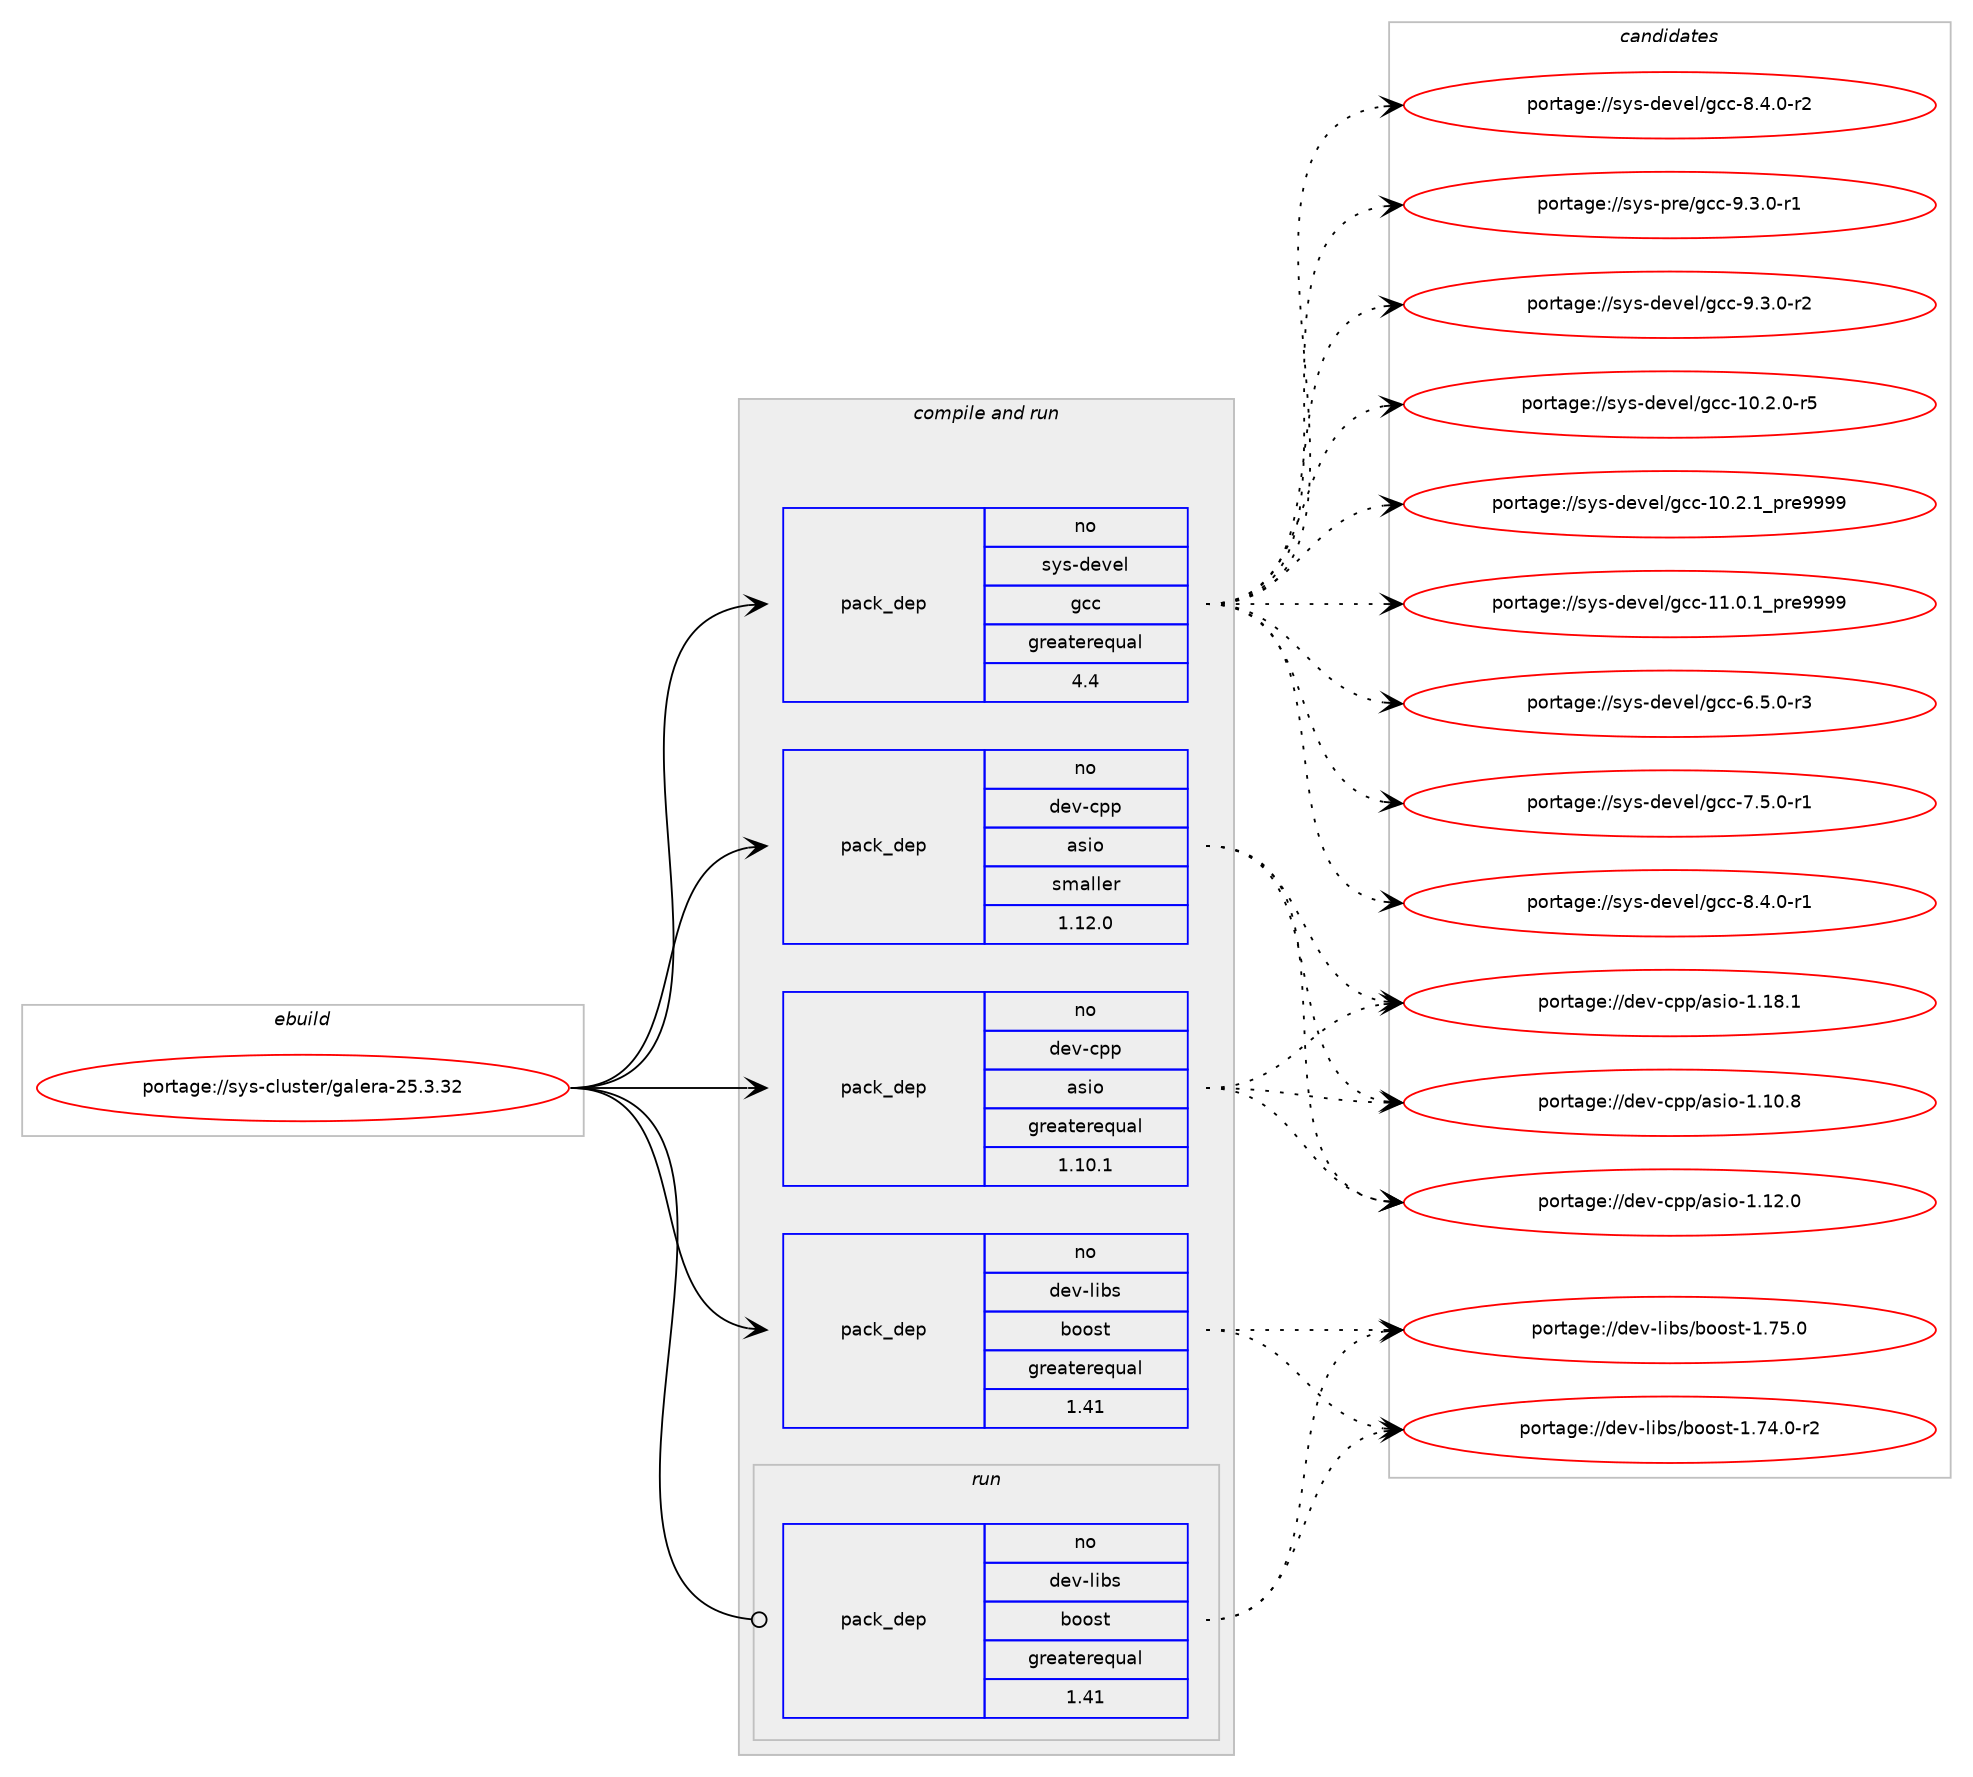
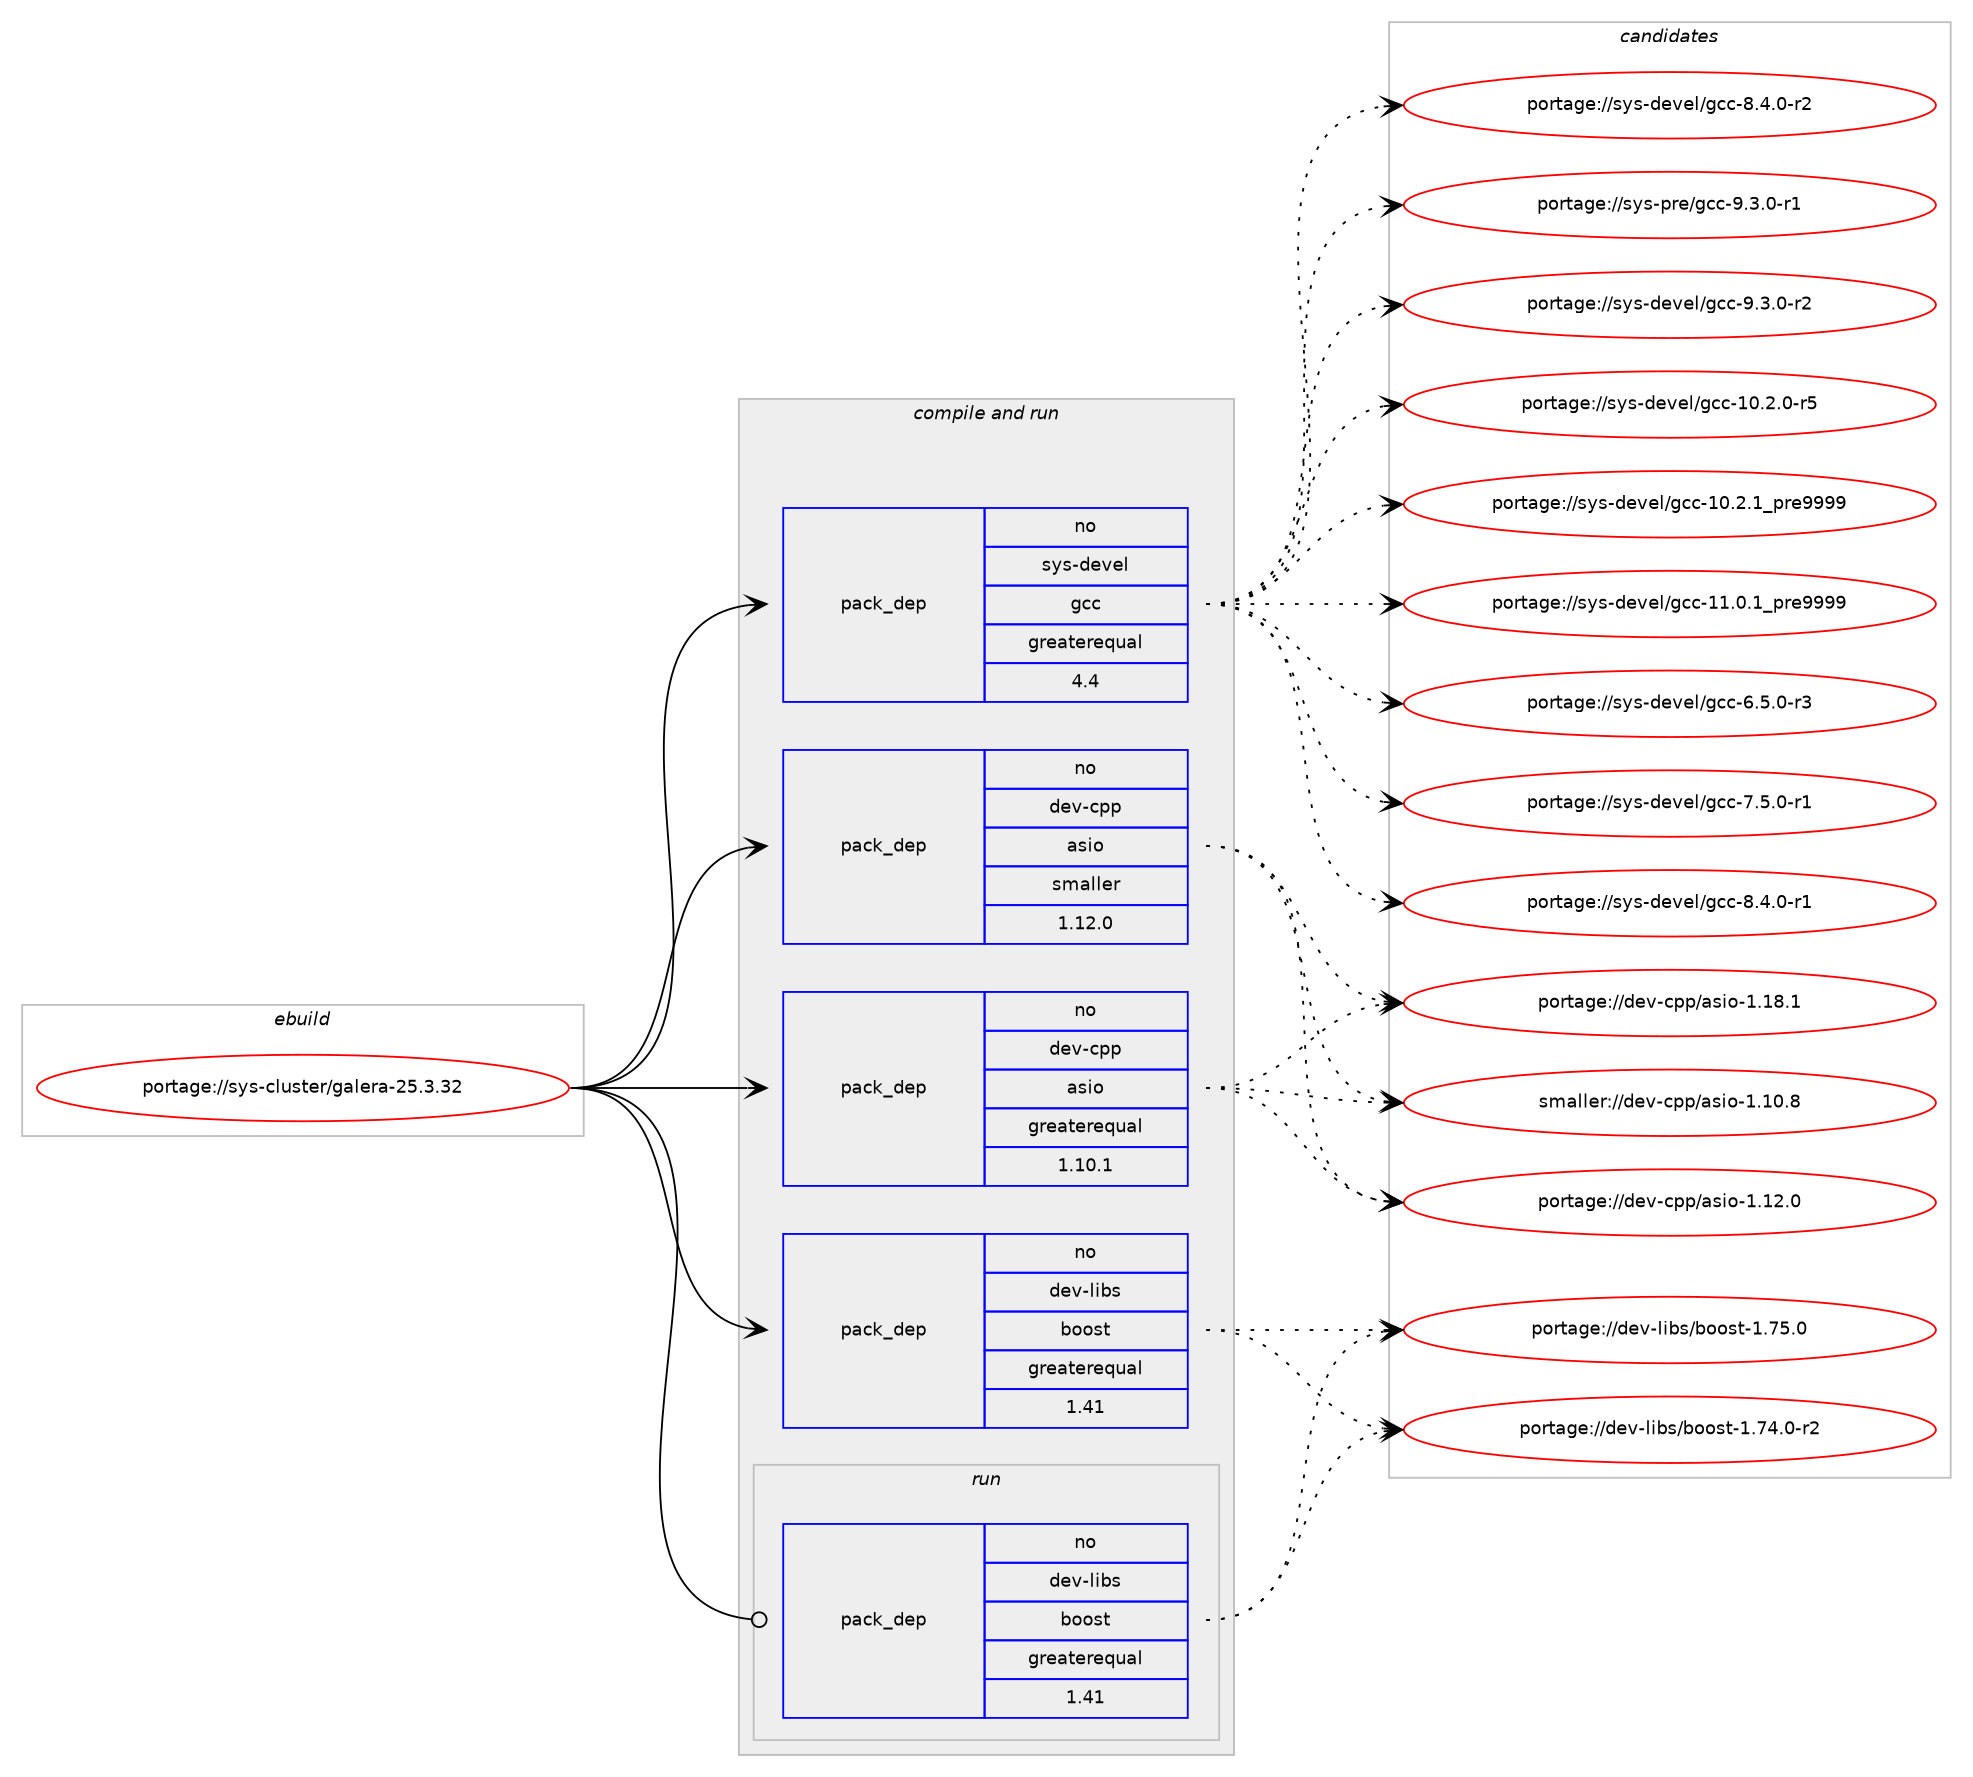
  digraph {
    compound=true
    concentrate=true
    fontname=Helvetica
    fontsize=10
    newrank=true
    rankdir=LR
    ranksep=1.5
    node [color=red fontname=Helvetica fontsize=10]
    edge [arrowhead=vee headport=w style=dotted tailport=e weight=100]
    n1 [label="portage://sys-cluster/galera-25.3.32" width=4]
    n2 [color=blue label=<<TABLE BORDER="0" CELLBORDER="1" CELLSPACING="0" CELLPADDING="4" WIDTH="220"><TR><TD ROWSPAN="6" CELLPADDING="30">pack_dep</TD></TR><TR><TD WIDTH="110">no</TD></TR><TR><TD>dev-cpp</TD></TR><TR><TD>asio</TD></TR><TR><TD>greaterequal</TD></TR><TR><TD>1.10.1</TD></TR></TABLE>> shape=none]
    n3 [color=blue label=<<TABLE BORDER="0" CELLBORDER="1" CELLSPACING="0" CELLPADDING="4" WIDTH="220"><TR><TD ROWSPAN="6" CELLPADDING="30">pack_dep</TD></TR><TR><TD WIDTH="110">no</TD></TR><TR><TD>dev-cpp</TD></TR><TR><TD>asio</TD></TR><TR><TD>smaller</TD></TR><TR><TD>1.12.0</TD></TR></TABLE>> shape=none]
    n4 [color=blue label=<<TABLE BORDER="0" CELLBORDER="1" CELLSPACING="0" CELLPADDING="4" WIDTH="220"><TR><TD ROWSPAN="6" CELLPADDING="30">pack_dep</TD></TR><TR><TD WIDTH="110">no</TD></TR><TR><TD>dev-libs</TD></TR><TR><TD>boost</TD></TR><TR><TD>greaterequal</TD></TR><TR><TD>1.41</TD></TR></TABLE>> shape=none]
    n5 [color=blue label=<<TABLE BORDER="0" CELLBORDER="1" CELLSPACING="0" CELLPADDING="4" WIDTH="220"><TR><TD ROWSPAN="6" CELLPADDING="30">pack_dep</TD></TR><TR><TD WIDTH="110">no</TD></TR><TR><TD>sys-devel</TD></TR><TR><TD>gcc</TD></TR><TR><TD>greaterequal</TD></TR><TR><TD>4.4</TD></TR></TABLE>> shape=none]
    n6 [color=blue label=<<TABLE BORDER="0" CELLBORDER="1" CELLSPACING="0" CELLPADDING="4" WIDTH="220"><TR><TD ROWSPAN="6" CELLPADDING="30">pack_dep</TD></TR><TR><TD WIDTH="110">no</TD></TR><TR><TD>dev-libs</TD></TR><TR><TD>boost</TD></TR><TR><TD>greaterequal</TD></TR><TR><TD>1.41</TD></TR></TABLE>> shape=none]
-   n7 [label="portage://dev-cpp/asio-1.10.8" width=4]
+   n7 [label="smaller://dev-cpp/asio-1.10.8" width=4]
    n8 [label="portage://dev-cpp/asio-1.12.0" width=4]
    n9 [label="portage://dev-cpp/asio-1.18.1" width=4]
    n10 [label="portage://dev-libs/boost-1.74.0-r2" width=4]
    n11 [label="portage://dev-libs/boost-1.75.0" width=4]
    n12 [label="portage://sys-devel/gcc-10.2.0-r5" width=4]
    n13 [label="portage://sys-devel/gcc-10.2.1_pre9999" width=4]
    n14 [label="portage://sys-devel/gcc-11.0.1_pre9999" width=4]
    n15 [label="portage://sys-devel/gcc-6.5.0-r3" width=4]
    n16 [label="portage://sys-devel/gcc-7.5.0-r1" width=4]
    n17 [label="portage://sys-devel/gcc-8.4.0-r1" width=4]
    n18 [label="portage://sys-devel/gcc-8.4.0-r2" width=4]
    n19 [label="portage://sys-pre/gcc-9.3.0-r1" width=4]
    n20 [label="portage://sys-devel/gcc-9.3.0-r2" width=4]
    subgraph cluster_1 {
      color=gray
      label=<<i>ebuild</i>>
      rank=same
      n1
    }
    subgraph cluster_2 {
      color=gray
      label=<<i>dependencies</i>>
      subgraph cluster_3 {
        color=gray
        fillcolor="#eeeeee"
        label=<<i>compile</i>>
        style=filled
        subgraph sub_4 {
          color=gray
          fillcolor="#eeeeee"
          label=<<i>compile</i>>
          style=filled
          n2
        }
        subgraph sub_5 {
          color=gray
          fillcolor="#eeeeee"
          label=<<i>compile</i>>
          style=filled
          n3
        }
        subgraph sub_6 {
          color=gray
          fillcolor="#eeeeee"
          label=<<i>compile</i>>
          style=filled
          n4
        }
        subgraph sub_7 {
          color=gray
          fillcolor="#eeeeee"
          label=<<i>compile</i>>
          style=filled
          n5
        }
      }
      subgraph cluster_8 {
        color=gray
        fillcolor="#eeeeee"
        label=<<i>compile and run</i>>
        style=filled
      }
      subgraph cluster_9 {
        color=gray
        fillcolor="#eeeeee"
        label=<<i>run</i>>
        style=filled
        subgraph sub_10 {
          color=gray
          fillcolor="#eeeeee"
          label=<<i>run</i>>
          style=filled
          n6
        }
      }
    }
    subgraph cluster_11 {
      color=gray
      label=<<i>candidates</i>>
      rank=same
      subgraph sub_12 {
        color=black
        label=<<i>candidates</i>>
        nodesep=1
        rank=same
        n7
        n8
        n9
      }
      subgraph sub_13 {
        color=black
        label=<<i>candidates</i>>
        nodesep=1
        rank=same
        n7
        n8
        n9
      }
      subgraph sub_14 {
        color=black
        label=<<i>candidates</i>>
        nodesep=1
        rank=same
        n10
        n11
      }
      subgraph sub_15 {
        color=black
        label=<<i>candidates</i>>
        nodesep=1
        rank=same
        n12
        n13
        n14
        n15
        n16
        n17
        n18
        n19
        n20
      }
      subgraph sub_16 {
        color=black
        label=<<i>candidates</i>>
        nodesep=1
        rank=same
        n10
        n11
      }
    }
    n1 -> n2 [style=solid weight=20]
    n1 -> n3 [style=solid weight=20]
    n1 -> n4 [style=solid weight=20]
    n1 -> n5 [style=solid weight=20]
    n1 -> n6 [arrowhead=odot style=solid weight=20]
    n2 -> n7
    n2 -> n8
    n2 -> n9
    n3 -> n7
    n3 -> n8
    n3 -> n9
    n4 -> n10
    n4 -> n11
    n5 -> n12
    n5 -> n13
    n5 -> n14
    n5 -> n15
    n5 -> n16
    n5 -> n17
    n5 -> n18
    n5 -> n19
    n5 -> n20
    n6 -> n10
    n6 -> n11
  }
